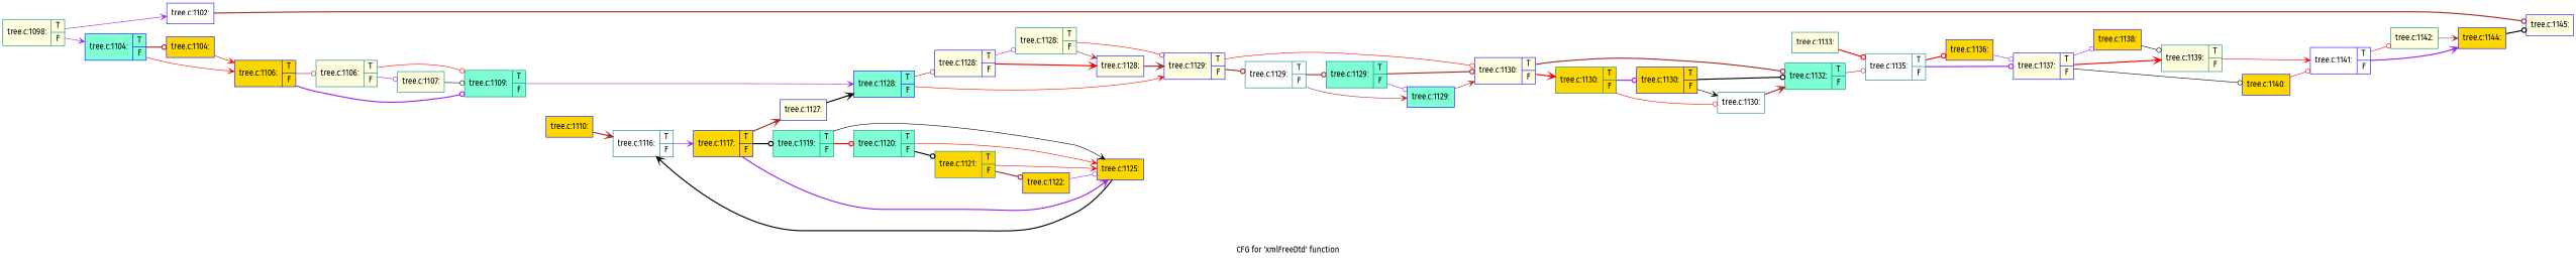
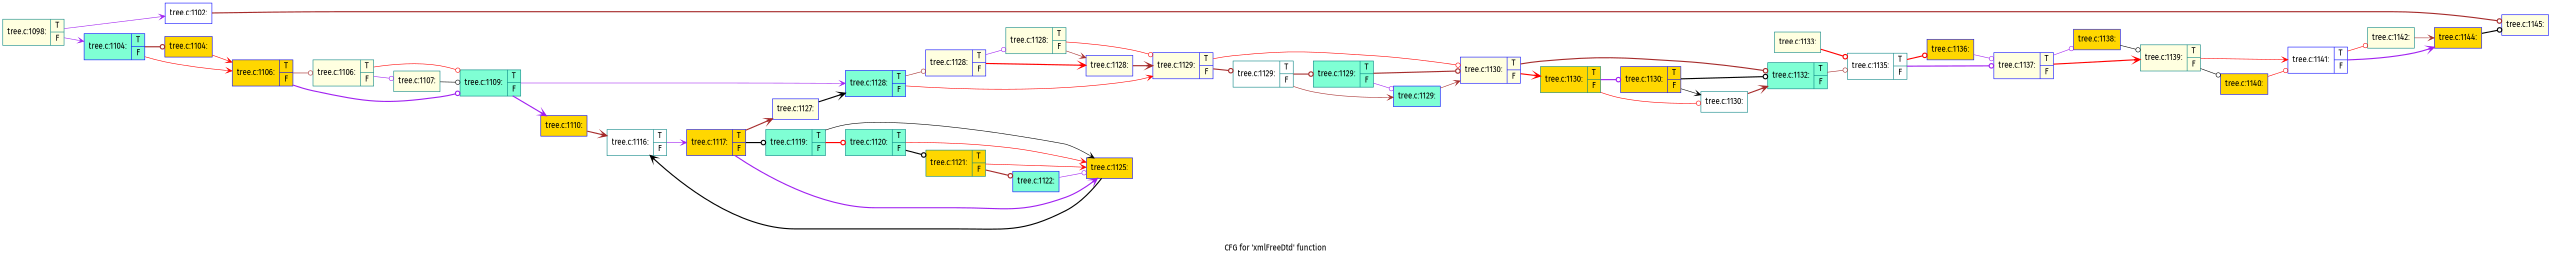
  digraph {
    fontname="Fira Sans"
    label="CFG for 'xmlFreeDtd' function"
    rankdir=LR
    node [color=blue fillcolor=lightyellow fontname="Fira Sans" shape=record style=filled]
    edge [arrowhead=odot color=brown fontname="Fira Sans" style=solid]
    n1 [color=teal label="{tree.c:1098:|{<s0>T|<s1>F}}"]
    n2 [fillcolor=white label="{tree.c:1102:}"]
    n3 [fillcolor=aquamarine label="{tree.c:1104:|{<s0>T|<s1>F}}"]
    n4 [label="{tree.c:1145:}"]
    n5 [fillcolor=gold label="{tree.c:1104:}"]
    n6 [fillcolor=gold label="{tree.c:1106:|{<s0>T|<s1>F}}"]
    n7 [color=teal label="{tree.c:1106:|{<s0>T|<s1>F}}"]
    n8 [color=teal fillcolor=aquamarine label="{tree.c:1109:|{<s0>T|<s1>F}}"]
    n9 [color=teal label="{tree.c:1107:}"]
    n10 [fillcolor=gold label="{tree.c:1110:}"]
    n11 [fillcolor=aquamarine label="{tree.c:1128:|{<s0>T|<s1>F}}"]
    n12 [color=teal fillcolor=white label="{tree.c:1116:|{<s0>T|<s1>F}}"]
    n13 [label="{tree.c:1128:|{<s0>T|<s1>F}}"]
    n14 [label="{tree.c:1129:|{<s0>T|<s1>F}}"]
    n15 [fillcolor=gold label="{tree.c:1117:|{<s0>T|<s1>F}}"]
    n16 [color=teal label="{tree.c:1128:|{<s0>T|<s1>F}}"]
    n17 [label="{tree.c:1128:}"]
    n18 [color=teal fillcolor=white label="{tree.c:1129:|{<s0>T|<s1>F}}"]
    n19 [label="{tree.c:1130:|{<s0>T|<s1>F}}"]
    n20 [label="{tree.c:1127:}"]
    n21 [color=teal fillcolor=aquamarine label="{tree.c:1119:|{<s0>T|<s1>F}}"]
    n22 [fillcolor=gold label="{tree.c:1125:}"]
    n23 [color=teal fillcolor=aquamarine label="{tree.c:1120:|{<s0>T|<s1>F}}"]
    n24 [color=teal fillcolor=gold label="{tree.c:1121:|{<s0>T|<s1>F}}"]
-   n25 [fillcolor=gold label="{tree.c:1122:}"]
+   n25 [fillcolor=aquamarine label="{tree.c:1122:}"]
    n26 [color=teal fillcolor=aquamarine label="{tree.c:1129:|{<s0>T|<s1>F}}"]
    n27 [fillcolor=aquamarine label="{tree.c:1129:}"]
    n28 [color=teal fillcolor=gold label="{tree.c:1130:|{<s0>T|<s1>F}}"]
    n29 [color=teal fillcolor=aquamarine label="{tree.c:1132:|{<s0>T|<s1>F}}"]
    n30 [fillcolor=gold label="{tree.c:1130:|{<s0>T|<s1>F}}"]
    n31 [color=teal fillcolor=white label="{tree.c:1130:}"]
    n32 [color=teal fillcolor=white label="{tree.c:1135:|{<s0>T|<s1>F}}"]
    n33 [color=teal label="{tree.c:1133:}"]
    n34 [fillcolor=gold label="{tree.c:1136:}"]
    n35 [label="{tree.c:1137:|{<s0>T|<s1>F}}"]
    n36 [fillcolor=gold label="{tree.c:1138:}"]
    n37 [color=teal label="{tree.c:1139:|{<s0>T|<s1>F}}"]
    n38 [fillcolor=gold label="{tree.c:1140:}"]
    n39 [fillcolor=white label="{tree.c:1141:|{<s0>T|<s1>F}}"]
    n40 [color=teal label="{tree.c:1142:}"]
    n41 [fillcolor=gold label="{tree.c:1144:}"]
    n1 -> n2 [arrowhead=vee color=purple]
    n1 -> n3 [arrowhead=vee color=purple]
    n2 -> n4 [style=bold]
    n3 -> n5 [style=bold]
    n3 -> n6 [arrowhead=vee color=red]
    n5 -> n6 [arrowhead=vee color=red]
    n6 -> n7
    n6 -> n8 [color=purple style=bold]
    n7 -> n8 [color=red]
    n7 -> n9 [color=purple]
+   n8 -> n10 [arrowhead=vee color=purple style=bold]
    n8 -> n11 [arrowhead=vee color=purple]
    n9 -> n8 [color=black]
    n10 -> n12 [arrowhead=vee style=bold]
    n11 -> n13
    n11 -> n14 [arrowhead=vee color=red]
    n12 -> n15 [arrowhead=vee color=purple]
    n13 -> n16 [color=purple]
    n13 -> n17 [arrowhead=vee color=red style=bold]
    n14 -> n18 [style=bold]
    n14 -> n19 [color=red]
    n15 -> n20 [arrowhead=vee style=bold]
    n15 -> n21 [color=black style=bold]
    n15 -> n22 [arrowhead=vee color=purple style=bold]
    n16 -> n14 [color=red]
    n16 -> n17 [arrowhead=vee]
    n17 -> n14 [arrowhead=vee style=bold]
    n18 -> n26 [style=bold]
    n18 -> n27 [arrowhead=vee]
    n19 -> n28 [arrowhead=vee color=red style=bold]
    n19 -> n29 [style=bold]
    n20 -> n11 [arrowhead=vee color=black style=bold]
    n21 -> n22 [arrowhead=vee color=black]
    n21 -> n23 [color=red style=bold]
    n22 -> n12 [arrowhead=vee color=black style=bold]
    n23 -> n22 [arrowhead=vee color=red]
    n23 -> n24 [color=black style=bold]
    n24 -> n22 [arrowhead=vee color=red]
    n24 -> n25 [style=bold]
    n25 -> n22 [color=purple]
    n26 -> n19 [style=bold]
    n26 -> n27 [color=purple]
    n27 -> n19 [arrowhead=vee]
    n28 -> n30 [color=purple style=bold]
    n28 -> n31 [color=red]
    n29 -> n32
    n30 -> n29 [color=black style=bold]
    n30 -> n31 [arrowhead=vee color=black]
    n31 -> n29 [arrowhead=vee style=bold]
    n32 -> n34 [color=red style=bold]
    n32 -> n35 [color=purple style=bold]
    n33 -> n32 [color=red style=bold]
    n34 -> n35 [color=purple]
    n35 -> n36 [color=purple]
    n35 -> n37 [arrowhead=vee color=red style=bold]
    n36 -> n37 [color=black]
-   n35 -> n38 [color=black]
+   n37 -> n38 [color=black]
    n37 -> n39 [arrowhead=vee color=red]
    n38 -> n39 [color=red]
    n39 -> n40 [color=red]
    n39 -> n41 [arrowhead=vee color=purple style=bold]
    n40 -> n41 [arrowhead=vee]
    n41 -> n4 [color=black style=bold]
  }
